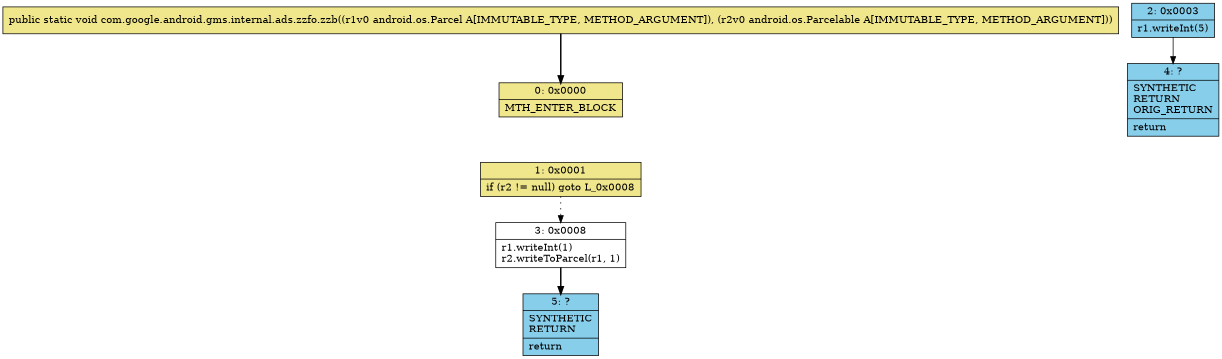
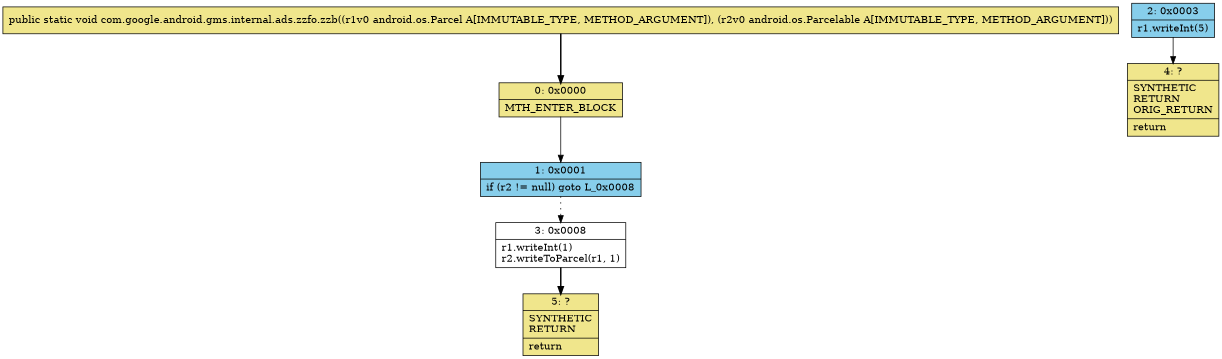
  digraph {
    node [fillcolor=khaki shape=record style=filled]
    edge [style=solid]
    n1 [label="{0\:\ 0x0000|MTH_ENTER_BLOCK\l}"]
-   n2 [label="{1\:\ 0x0001|if (r2 != null) goto L_0x0008\l}"]
+   n2 [fillcolor=skyblue label="{1\:\ 0x0001|if (r2 != null) goto L_0x0008\l}"]
    n3 [fillcolor=white label="{3\:\ 0x0008|r1.writeInt(1)\lr2.writeToParcel(r1, 1)\l}"]
    n4 [fillcolor=skyblue label="{2\:\ 0x0003|r1.writeInt(5)\l}"]
-   n5 [fillcolor=skyblue label="{4\:\ ?|SYNTHETIC\lRETURN\lORIG_RETURN\l|return\l}"]
-   n6 [fillcolor=skyblue label="{5\:\ ?|SYNTHETIC\lRETURN\l|return\l}"]
+   n5 [label="{4\:\ ?|SYNTHETIC\lRETURN\lORIG_RETURN\l|return\l}"]
+   n6 [label="{5\:\ ?|SYNTHETIC\lRETURN\l|return\l}"]
    n7 [label="{public static void com.google.android.gms.internal.ads.zzfo.zzb((r1v0 android.os.Parcel A[IMMUTABLE_TYPE, METHOD_ARGUMENT]), (r2v0 android.os.Parcelable A[IMMUTABLE_TYPE, METHOD_ARGUMENT])) }"]
+   n1 -> n2
    n2 -> n3 [style=dotted]
    n3 -> n6 [style=bold]
    n4 -> n5
    n7 -> n1 [style=bold]
  }
